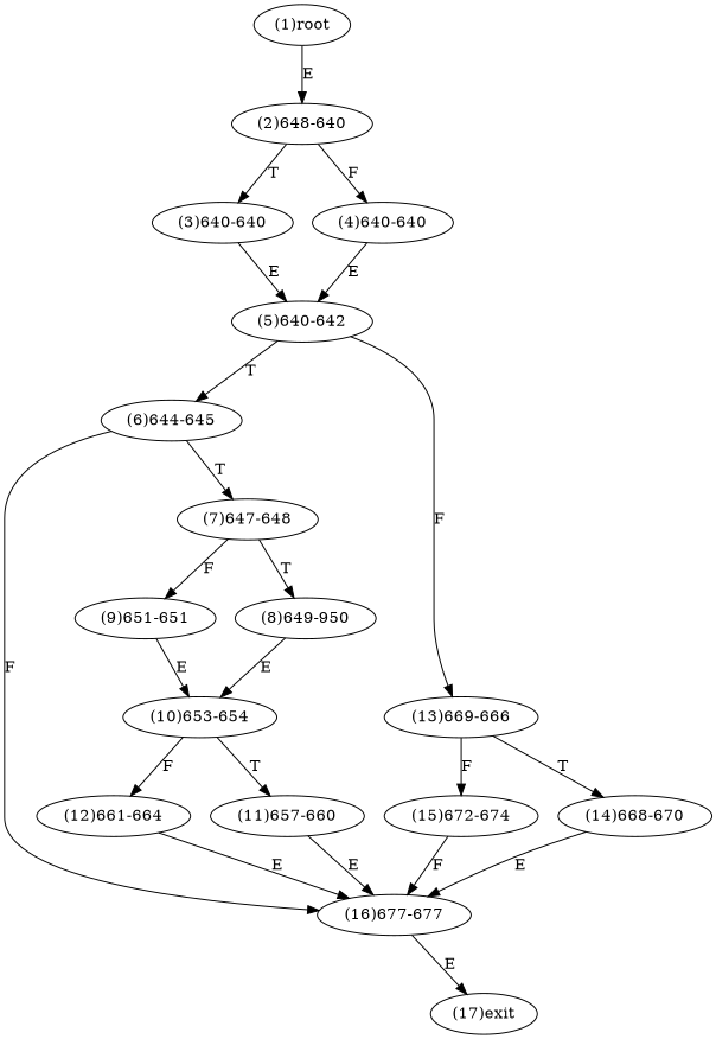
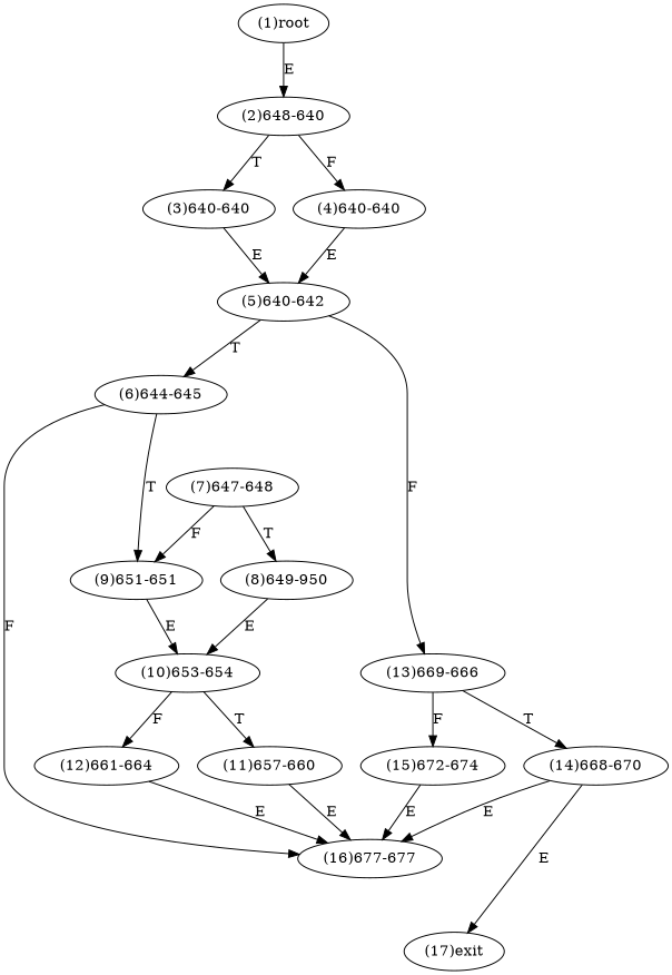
  digraph {
    n1 [label="(1)root"]
    n2 [label="(2)648-640"]
    n3 [label="(3)640-640"]
    n4 [label="(4)640-640"]
    n5 [label="(5)640-642"]
    n6 [label="(6)644-645"]
    n7 [label="(13)669-666"]
    n8 [label="(7)647-648"]
    n9 [label="(16)677-677"]
    n10 [label="(14)668-670"]
    n11 [label="(15)672-674"]
    n12 [label="(8)649-950"]
    n13 [label="(9)651-651"]
    n14 [label="(17)exit"]
    n15 [label="(10)653-654"]
    n16 [label="(11)657-660"]
    n17 [label="(12)661-664"]
    n1 -> n2 [label=E]
    n2 -> n3 [label=T]
    n2 -> n4 [label=F]
    n3 -> n5 [label=E]
    n4 -> n5 [label=E]
    n5 -> n6 [label=T]
    n5 -> n7 [label=F]
-   n6 -> n8 [label=T]
+   n6 -> n13 [label=T]
    n6 -> n9 [label=F]
    n7 -> n10 [label=T]
    n7 -> n11 [label=F]
    n8 -> n12 [label=T]
    n8 -> n13 [label=F]
-   n9 -> n14 [label=E]
+   n10 -> n14 [label=E]
    n10 -> n9 [label=E]
-   n11 -> n9 [label=F]
+   n11 -> n9 [label=E]
    n12 -> n15 [label=E]
    n13 -> n15 [label=E]
    n15 -> n16 [label=T]
    n15 -> n17 [label=F]
    n16 -> n9 [label=E]
    n17 -> n9 [label=E]
  }
